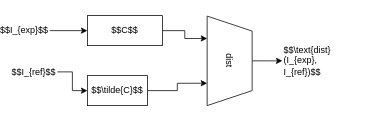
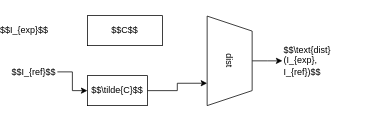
  <mxCell id="0" />
  <mxCell id="1" parent="0" />
- <mxCell id="2" style="edgeStyle=orthogonalEdgeStyle;rounded=0;orthogonalLoop=1;jettySize=auto;html=1;entryX=0.25;entryY=1;entryDx=0;entryDy=0;" edge="1" parent="1" source="3" target="11"><mxGeometry relative="1" as="geometry" /></mxCell>
  <mxCell id="3" value="$$C$$" style="rounded=0;whiteSpace=wrap;html=1;" vertex="1" parent="1"><mxGeometry x="100" y="20" width="100" height="40" as="geometry" /></mxCell>
- <mxCell id="4" value="" style="endArrow=classic;html=1;rounded=0;entryX=0;entryY=0.5;entryDx=0;entryDy=0;exitX=1;exitY=0.5;exitDx=0;exitDy=0;" edge="1" parent="1" source="5" target="3"><mxGeometry width="50" height="50" relative="1" as="geometry"><mxPoint x="60" y="50" as="sourcePoint" /><mxPoint x="420" y="270" as="targetPoint" /></mxGeometry></mxCell>
  <mxCell id="5" value="$$I_{exp}$$" style="text;html=1;strokeColor=none;fillColor=none;align=right;verticalAlign=middle;whiteSpace=wrap;rounded=0;" vertex="1" parent="1"><mxGeometry x="20" y="25" width="30" height="30" as="geometry" /></mxCell>
  <mxCell id="6" style="edgeStyle=orthogonalEdgeStyle;rounded=0;orthogonalLoop=1;jettySize=auto;html=1;entryX=0;entryY=0.5;entryDx=0;entryDy=0;" edge="1" parent="1" source="7" target="9"><mxGeometry relative="1" as="geometry" /></mxCell>
  <mxCell id="7" value="$$I_{ref}$$" style="text;html=1;strokeColor=none;fillColor=none;align=right;verticalAlign=middle;whiteSpace=wrap;rounded=0;" vertex="1" parent="1"><mxGeometry x="30" y="80" width="30" height="30" as="geometry" /></mxCell>
  <mxCell id="8" style="edgeStyle=orthogonalEdgeStyle;rounded=0;orthogonalLoop=1;jettySize=auto;html=1;entryX=0.75;entryY=1;entryDx=0;entryDy=0;" edge="1" parent="1" source="9" target="11"><mxGeometry relative="1" as="geometry" /></mxCell>
  <mxCell id="9" value="$$\tilde{C}$$" style="rounded=0;whiteSpace=wrap;html=1;" vertex="1" parent="1"><mxGeometry x="100" y="100" width="80" height="40" as="geometry" /></mxCell>
  <mxCell id="10" style="edgeStyle=orthogonalEdgeStyle;rounded=0;orthogonalLoop=1;jettySize=auto;html=1;entryX=0;entryY=0.5;entryDx=0;entryDy=0;" edge="1" parent="1" source="11" target="12"><mxGeometry relative="1" as="geometry"><mxPoint x="380" y="80" as="targetPoint" /></mxGeometry></mxCell>
  <mxCell id="11" value="dist" style="shape=trapezoid;perimeter=trapezoidPerimeter;whiteSpace=wrap;html=1;fixedSize=1;rotation=90;" vertex="1" parent="1"><mxGeometry x="230" y="50.31" width="119.37" height="60" as="geometry" /></mxCell>
  <mxCell id="12" value="$$\text{dist}(I_{exp}, I_{ref})$$" style="text;html=1;strokeColor=none;fillColor=none;align=left;verticalAlign=middle;whiteSpace=wrap;rounded=0;" vertex="1" parent="1"><mxGeometry x="360" y="65.31" width="90" height="30" as="geometry" /></mxCell>
